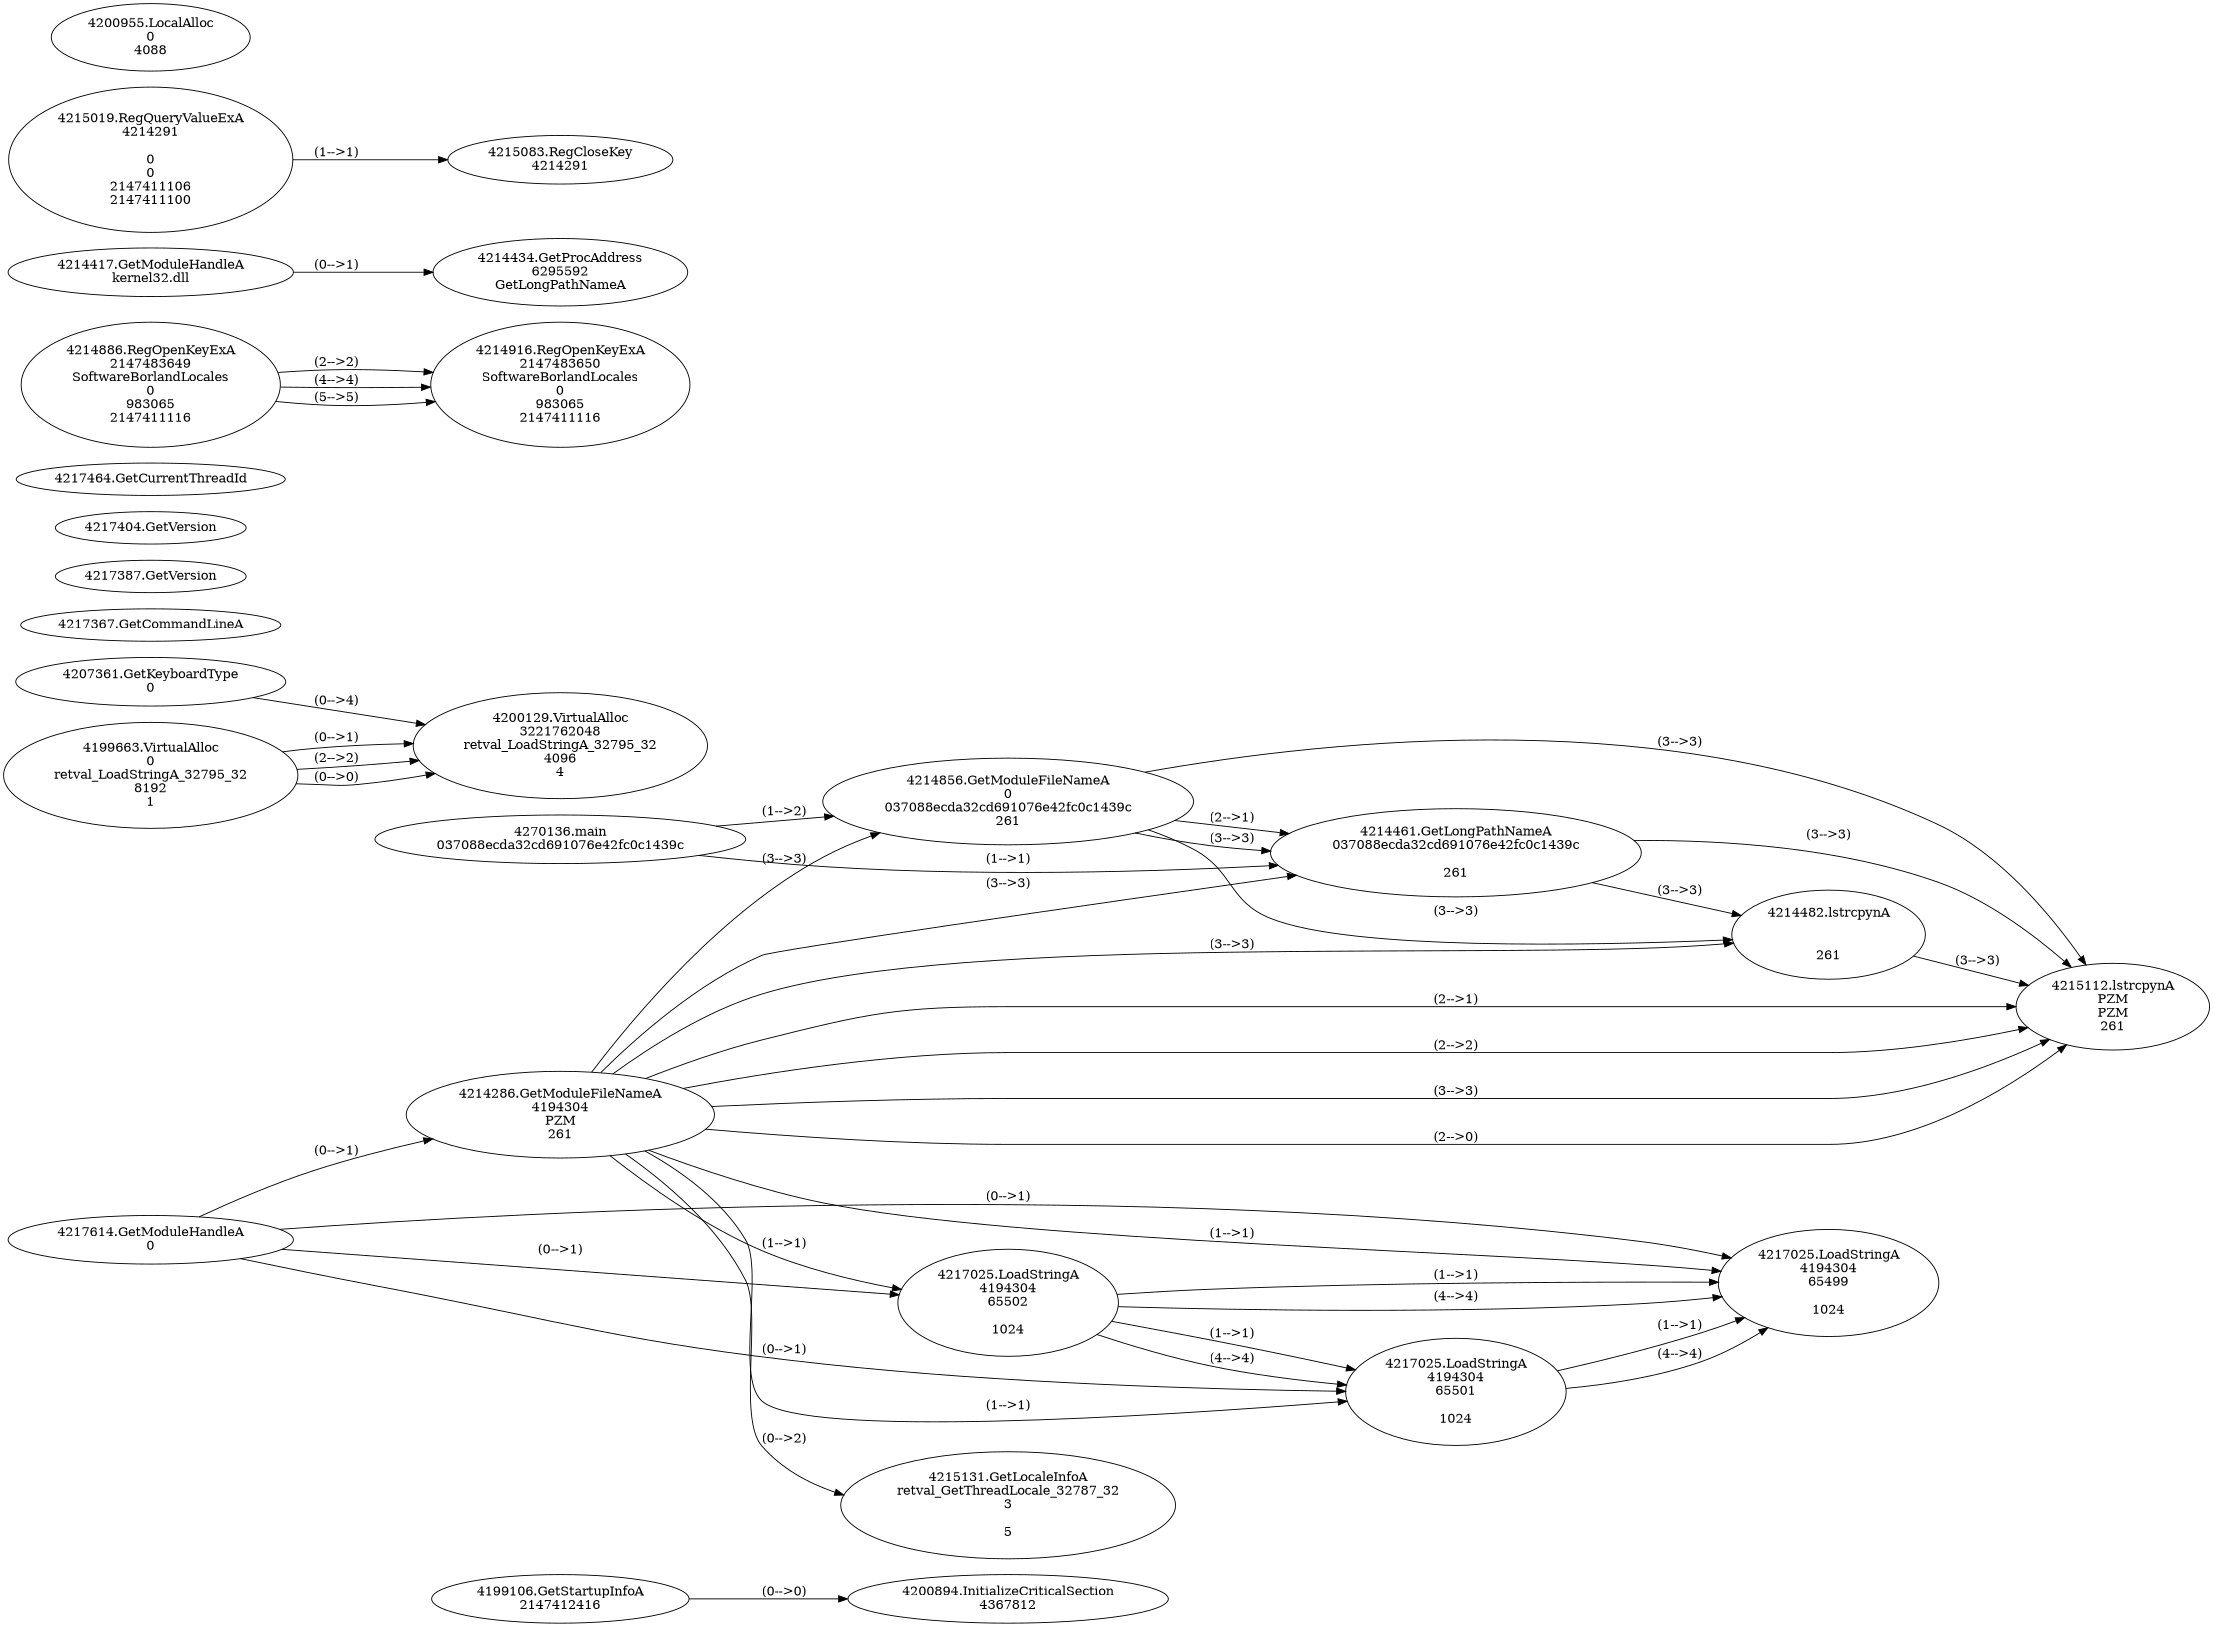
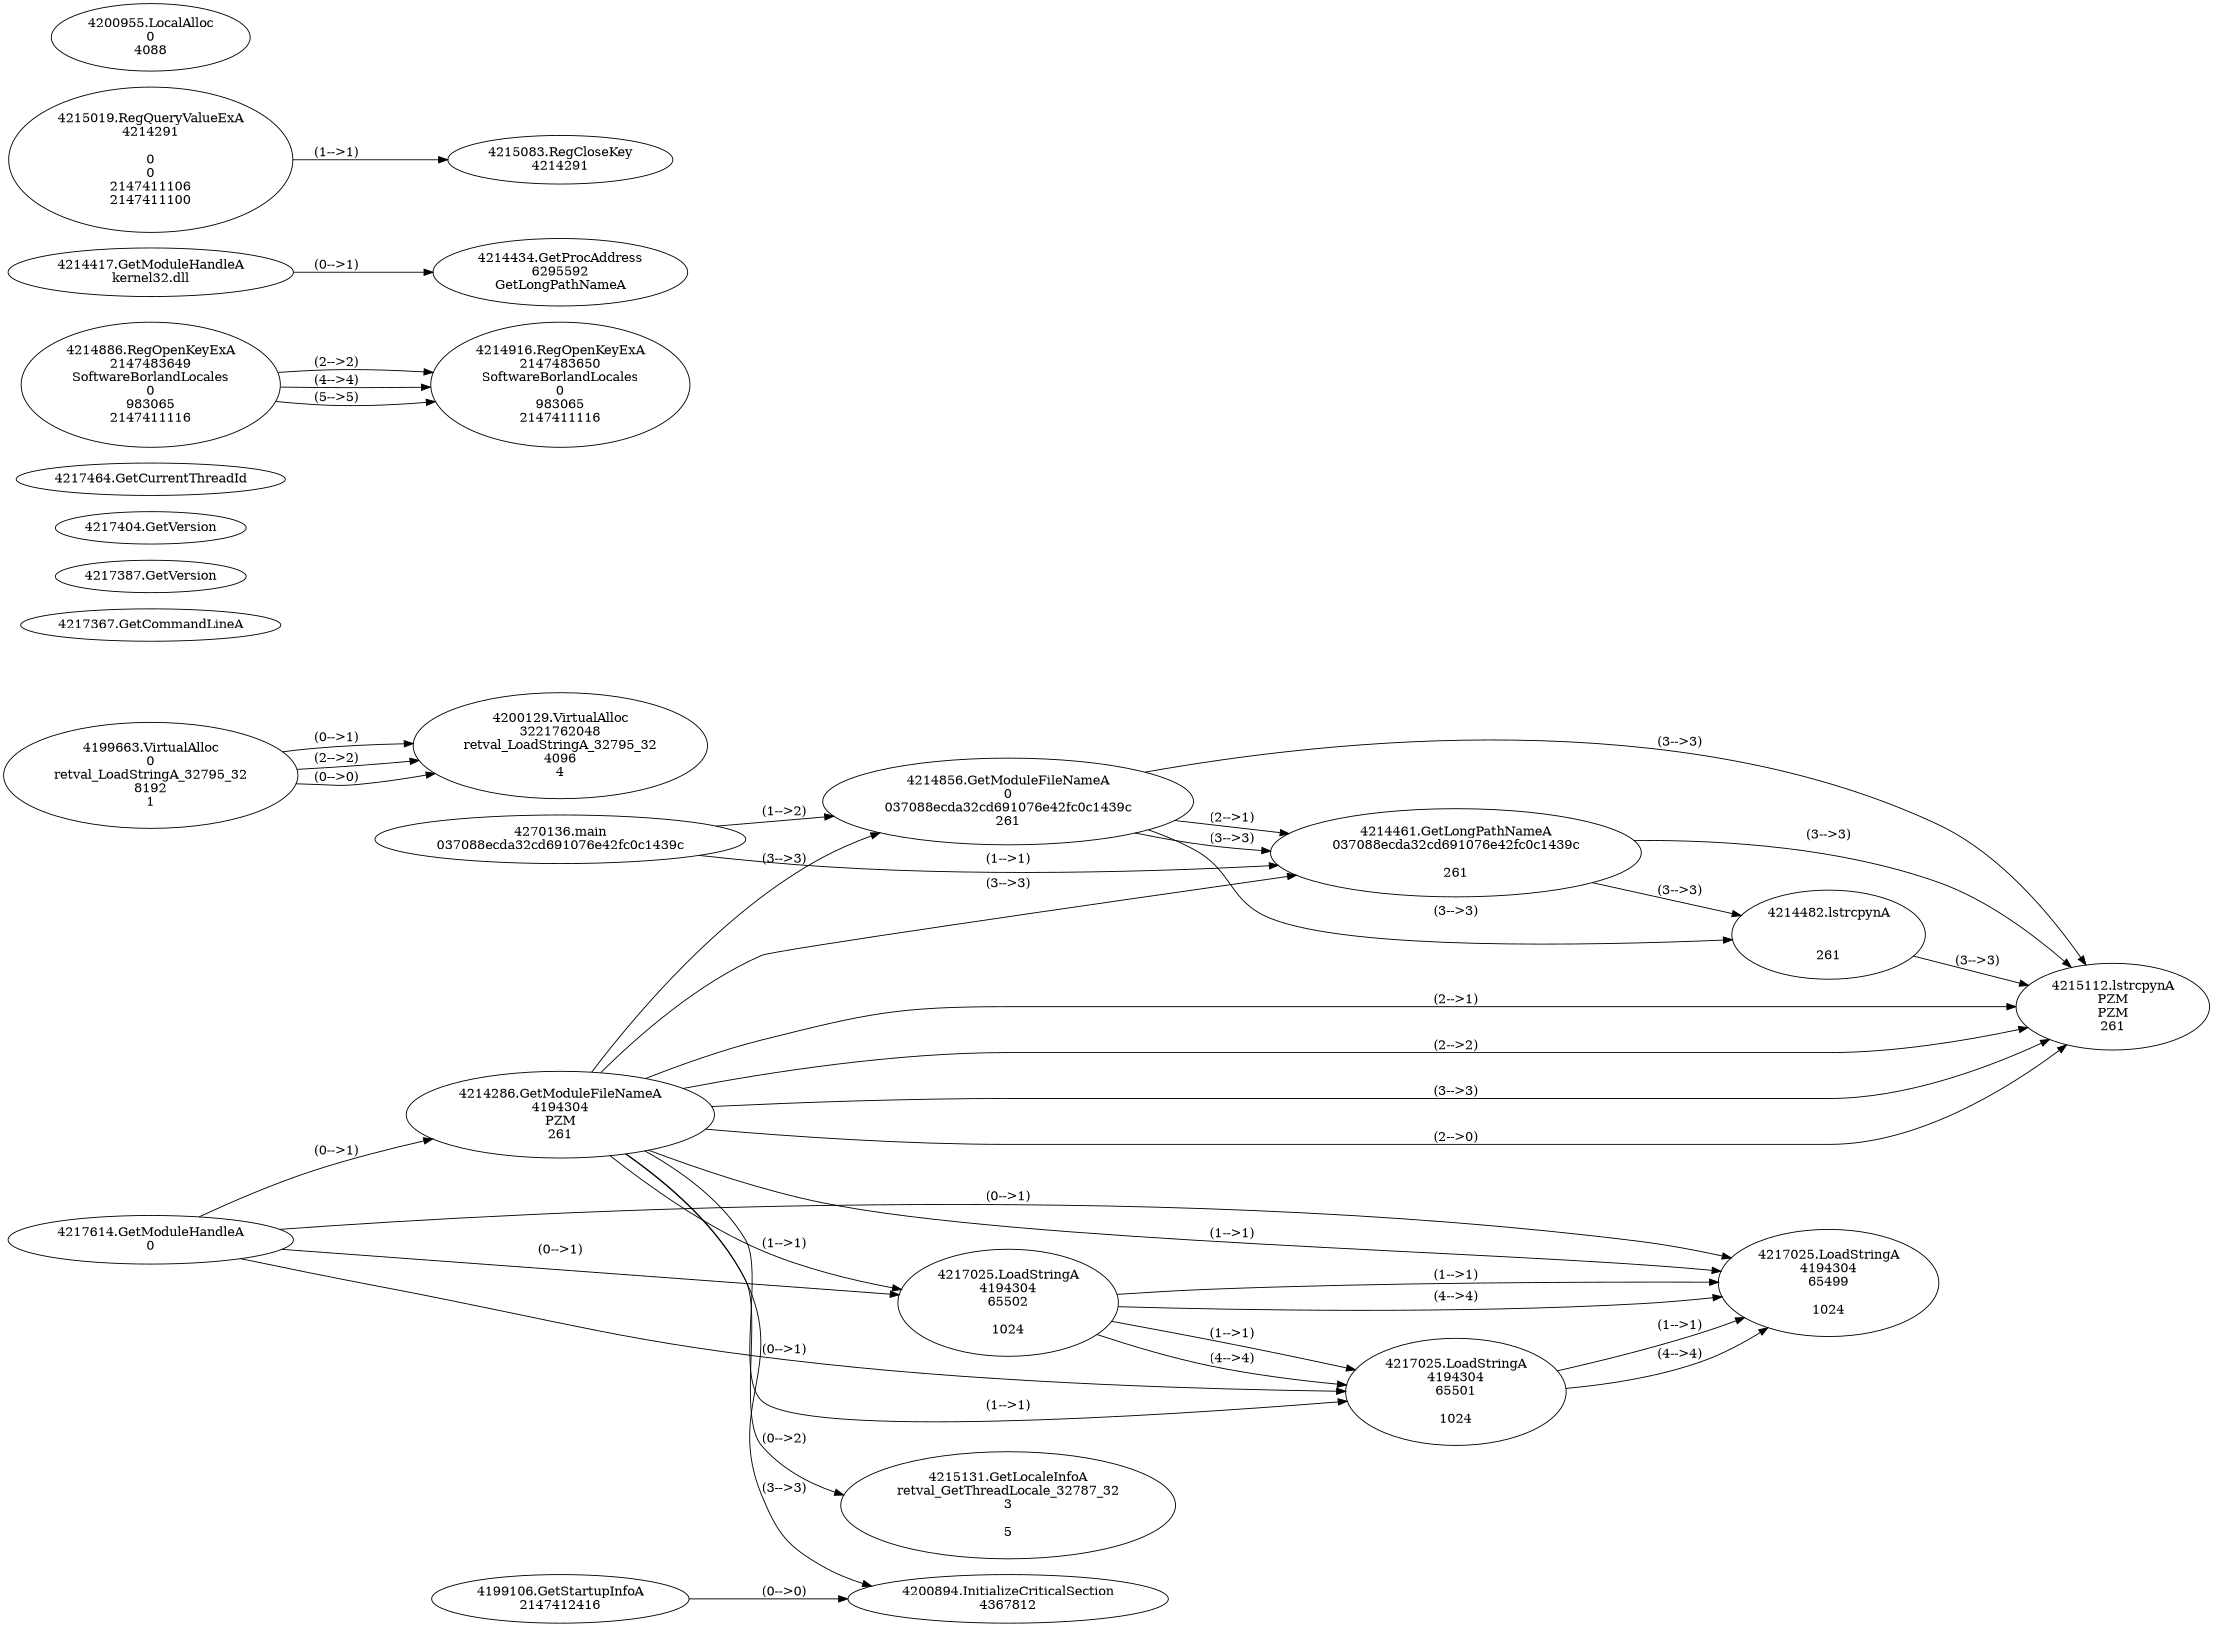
  digraph {
    rankdir=LR
    n1 [label="4270136.main\n037088ecda32cd691076e42fc0c1439c"]
    n2 [label="4214856.GetModuleFileNameA\n0\n037088ecda32cd691076e42fc0c1439c\n261"]
    n3 [label="4214461.GetLongPathNameA\n037088ecda32cd691076e42fc0c1439c\n\n261"]
    n4 [label="4214482.lstrcpynA\n\n\n261"]
    n5 [label="4215112.lstrcpynA\nPZM\nPZM\n261"]
    n6 [label="4217614.GetModuleHandleA\n0"]
    n7 [label="4214286.GetModuleFileNameA\n4194304\nPZM\n261"]
    n8 [label="4217025.LoadStringA\n4194304\n65502\n\n1024"]
    n9 [label="4217025.LoadStringA\n4194304\n65501\n\n1024"]
    n10 [label="4217025.LoadStringA\n4194304\n65499\n\n1024"]
    n11 [label="4215131.GetLocaleInfoA\nretval_GetThreadLocale_32787_32\n3\n\n5"]
-   n12 [label="4207361.GetKeyboardType\n0"]
    n13 [label="4200129.VirtualAlloc\n3221762048\nretval_LoadStringA_32795_32\n4096\n4"]
    n14 [label="4217367.GetCommandLineA\n"]
    n15 [label="4199106.GetStartupInfoA\n2147412416"]
    n16 [label="4200894.InitializeCriticalSection\n4367812"]
    n17 [label="4217387.GetVersion\n"]
    n18 [label="4217404.GetVersion\n"]
    n19 [label="4217464.GetCurrentThreadId\n"]
    n20 [label="4214886.RegOpenKeyExA\n2147483649\nSoftware\Borland\Locales\n0\n983065\n2147411116"]
    n21 [label="4214916.RegOpenKeyExA\n2147483650\nSoftware\Borland\Locales\n0\n983065\n2147411116"]
    n22 [label="4214417.GetModuleHandleA\nkernel32.dll"]
    n23 [label="4214434.GetProcAddress\n6295592\nGetLongPathNameA"]
    n24 [label="4215019.RegQueryValueExA\n4214291\n\n0\n0\n2147411106\n2147411100"]
    n25 [label="4215083.RegCloseKey\n4214291"]
    n26 [label="4200955.LocalAlloc\n0\n4088"]
    n27 [label="4199663.VirtualAlloc\n0\nretval_LoadStringA_32795_32\n8192\n1"]
    n1 -> n2 [label="(1-->2)"]
    n1 -> n3 [label="(1-->1)"]
    n2 -> n3 [label="(2-->1)"]
    n2 -> n3 [label="(3-->3)"]
    n2 -> n4 [label="(3-->3)"]
    n2 -> n5 [label="(3-->3)"]
    n3 -> n4 [label="(3-->3)"]
    n3 -> n5 [label="(3-->3)"]
    n4 -> n5 [label="(3-->3)"]
    n6 -> n7 [label="(0-->1)"]
    n6 -> n8 [label="(0-->1)"]
    n6 -> n9 [label="(0-->1)"]
    n6 -> n10 [label="(0-->1)"]
    n7 -> n2 [label="(3-->3)"]
    n7 -> n3 [label="(3-->3)"]
-   n7 -> n4 [label="(3-->3)"]
+   n7 -> n16 [label="(3-->3)"]
    n7 -> n5 [label="(2-->1)"]
    n7 -> n5 [label="(2-->2)"]
    n7 -> n5 [label="(3-->3)"]
    n7 -> n5 [label="(2-->0)"]
    n7 -> n8 [label="(1-->1)"]
    n7 -> n9 [label="(1-->1)"]
    n7 -> n10 [label="(1-->1)"]
    n7 -> n11 [label="(0-->2)"]
    n8 -> n9 [label="(1-->1)"]
    n8 -> n9 [label="(4-->4)"]
    n8 -> n10 [label="(1-->1)"]
    n8 -> n10 [label="(4-->4)"]
    n9 -> n10 [label="(1-->1)"]
    n9 -> n10 [label="(4-->4)"]
-   n12 -> n13 [label="(0-->4)"]
    n15 -> n16 [label="(0-->0)"]
    n20 -> n21 [label="(2-->2)"]
    n20 -> n21 [label="(4-->4)"]
    n20 -> n21 [label="(5-->5)"]
    n22 -> n23 [label="(0-->1)"]
    n24 -> n25 [label="(1-->1)"]
    n27 -> n13 [label="(0-->1)"]
    n27 -> n13 [label="(2-->2)"]
    n27 -> n13 [label="(0-->0)"]
  }
